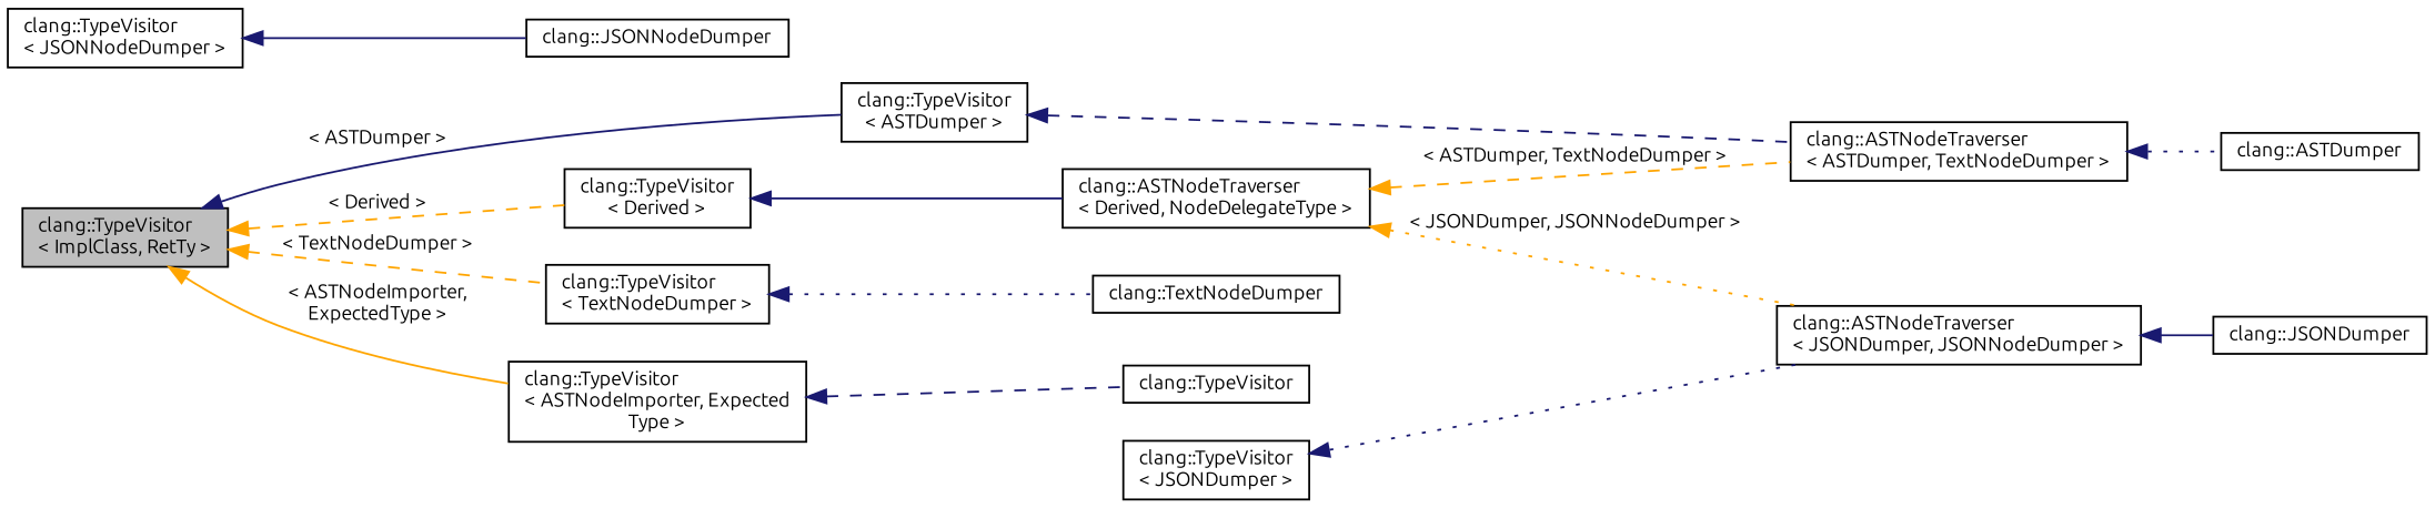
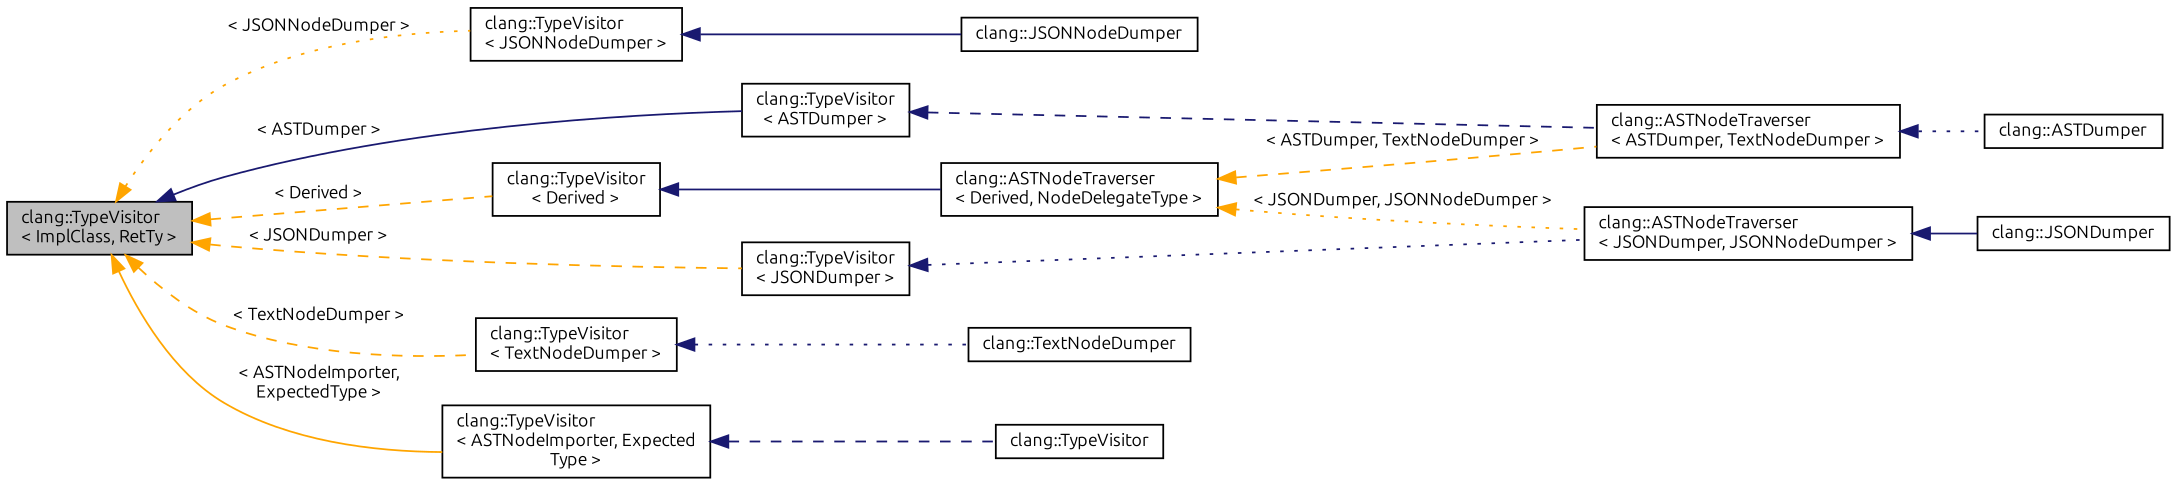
  digraph {
    fontname=Ubuntu
    rankdir=LR
    node [color=black fontname=Ubuntu fontsize=10 shape=record]
    edge [color=midnightblue dir=back fontname=Ubuntu fontsize=10 labelfontname=Helvetica labelfontsize=10 style=dashed]
    n1 [fillcolor=grey75 fontcolor=black height=0.2 label="clang::TypeVisitor\l\< ImplClass, RetTy \>" style=filled width=0.4]
    n2 [height=0.2 label="clang::TypeVisitor\l\< JSONNodeDumper \>" width=0.4]
    n3 [height=0.2 label="clang::TypeVisitor\l\< ASTDumper \>" width=0.4]
    n4 [height=0.2 label="clang::TypeVisitor\l\< Derived \>" width=0.4]
    n5 [height=0.2 label="clang::TypeVisitor\l\< JSONDumper \>" width=0.4]
    n6 [height=0.2 label="clang::TypeVisitor\l\< TextNodeDumper \>" width=0.4]
    n7 [height=0.2 label="clang::TypeVisitor\l\< ASTNodeImporter, Expected\lType \>" width=0.4]
    n8 [height=0.2 label="clang::JSONNodeDumper" width=0.4]
    n9 [height=0.2 label="clang::ASTNodeTraverser\l\< ASTDumper, TextNodeDumper \>" width=0.4]
    n10 [height=0.2 label="clang::ASTNodeTraverser\l\< Derived, NodeDelegateType \>" width=0.4]
    n11 [height=0.2 label="clang::ASTNodeTraverser\l\< JSONDumper, JSONNodeDumper \>" width=0.4]
    n12 [height=0.2 label="clang::TextNodeDumper" width=0.4]
    n13 [height=0.2 label="clang::TypeVisitor" width=0.4]
    n14 [height=0.2 label="clang::ASTDumper" width=0.4]
    n15 [height=0.2 label="clang::JSONDumper" width=0.4]
+   n1 -> n2 [color=orange label=" \< JSONNodeDumper \>" style=dotted]
    n1 -> n3 [label=" \< ASTDumper \>" style=solid]
    n1 -> n4 [color=orange label=" \< Derived \>"]
+   n1 -> n5 [color=orange label=" \< JSONDumper \>"]
    n1 -> n6 [color=orange label=" \< TextNodeDumper \>"]
    n1 -> n7 [color=orange label=" \< ASTNodeImporter,\l ExpectedType \>" style=solid]
    n2 -> n8 [style=solid]
    n3 -> n9
    n4 -> n10 [style=solid]
    n5 -> n11 [style=dotted]
    n6 -> n12 [style=dotted]
    n7 -> n13
    n9 -> n14 [style=dotted]
    n10 -> n9 [color=orange label=" \< ASTDumper, TextNodeDumper \>"]
    n10 -> n11 [color=orange label=" \< JSONDumper, JSONNodeDumper \>" style=dotted]
    n11 -> n15 [style=solid]
  }
